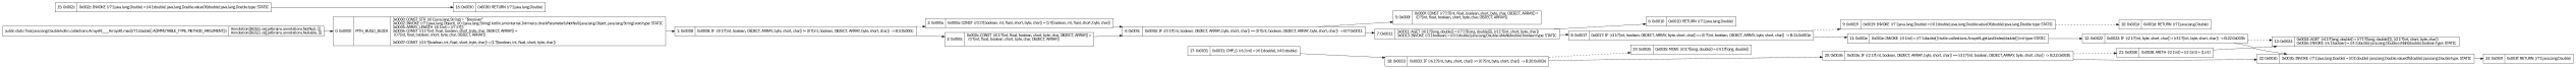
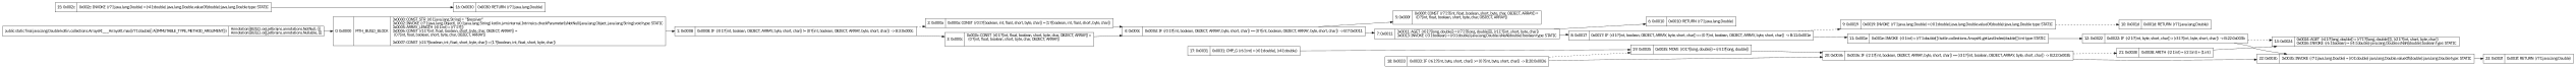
  digraph {
    fontname="IBM Plex Sans"
    rankdir=LR
    node [fontname="IBM Plex Sans" shape=record]
    edge [fontname="IBM Plex Sans"]
    n1 [label="{0\:\ 0x0000|MTH_BUILD_BLOCK\l|0x0000: CONST_STR  (r0 I:java.lang.String) =  \"$receiver\" \l0x0002: INVOKE  (r7 I:java.lang.Object), (r0 I:java.lang.String) kotlin.jvm.internal.Intrinsics.checkParameterIsNotNull(java.lang.Object, java.lang.String):void type: STATIC \l0x0005: ARRAY_LENGTH  (r0 I:int) = (r7 I:?[]) \l0x0006: CONST  (r1 I:?[int, float, boolean, short, byte, char, OBJECT, ARRAY]) = \l  (0 ?[int, float, boolean, short, byte, char, OBJECT, ARRAY])\l \l0x0007: CONST  (r2 I:?[boolean, int, float, short, byte, char]) = (1 ?[boolean, int, float, short, byte, char]) \l}"]
    n2 [label="{1\:\ 0x0008|0x0008: IF  (r0 I:?[int, boolean, OBJECT, ARRAY, byte, short, char]) != (0 ?[int, boolean, OBJECT, ARRAY, byte, short, char])  \-\> B:3:0x000c \l}"]
    n3 [label="{2\:\ 0x000a|0x000a: CONST  (r0 I:?[boolean, int, float, short, byte, char]) = (1 ?[boolean, int, float, short, byte, char]) \l}"]
    n4 [label="{3\:\ 0x000c|0x000c: CONST  (r0 I:?[int, float, boolean, short, byte, char, OBJECT, ARRAY]) = \l  (0 ?[int, float, boolean, short, byte, char, OBJECT, ARRAY])\l \l}"]
    n5 [label="{4\:\ 0x000d|0x000d: IF  (r0 I:?[int, boolean, OBJECT, ARRAY, byte, short, char]) == (0 ?[int, boolean, OBJECT, ARRAY, byte, short, char])  \-\> B:7:0x0011 \l}"]
    n6 [label="{5\:\ 0x000f|0x000f: CONST  (r7 I:?[int, float, boolean, short, byte, char, OBJECT, ARRAY]) = \l  (0 ?[int, float, boolean, short, byte, char, OBJECT, ARRAY])\l \l}"]
    n7 [label="{7\:\ 0x0011|0x0011: AGET  (r0 I:?[long, double]) = (r7 I:?[long, double][]), (r1 I:?[int, short, byte, char]) \l0x0013: INVOKE  (r3 I:boolean) = (r0 I:double) java.lang.Double.isNaN(double):boolean type: STATIC \l}"]
    n8 [label="{6\:\ 0x0010|0x0010: RETURN  (r7 I:java.lang.Double) \l}"]
    n9 [label="{8\:\ 0x0017|0x0017: IF  (r3 I:?[int, boolean, OBJECT, ARRAY, byte, short, char]) == (0 ?[int, boolean, OBJECT, ARRAY, byte, short, char])  \-\> B:11:0x001e \l}"]
    n10 [label="{9\:\ 0x0019|0x0019: INVOKE  (r7 I:java.lang.Double) = (r0 I:double) java.lang.Double.valueOf(double):java.lang.Double type: STATIC \l}"]
    n11 [label="{11\:\ 0x001e|0x001e: INVOKE  (r3 I:int) = (r7 I:double[]) kotlin.collections.ArraysKt.getLastIndex(double[]):int type: STATIC \l}"]
    n12 [label="{10\:\ 0x001d|0x001d: RETURN  (r7 I:java.lang.Double) \l}"]
    n13 [label="{12\:\ 0x0022|0x0022: IF  (r2 I:?[int, byte, short, char]) \> (r3 I:?[int, byte, short, char])  \-\> B:22:0x003b \l}"]
    n14 [label="{13\:\ 0x0024|0x0024: AGET  (r4 I:?[long, double]) = (r7 I:?[long, double][]), (r2 I:?[int, short, byte, char]) \l0x0026: INVOKE  (r6 I:boolean) = (r4 I:double) java.lang.Double.isNaN(double):boolean type: STATIC \l}"]
    n15 [label="{22\:\ 0x003b|0x003b: INVOKE  (r7 I:java.lang.Double) = (r0 I:double) java.lang.Double.valueOf(double):java.lang.Double type: STATIC \l}"]
    n16 [label="{23\:\ 0x003f|0x003f: RETURN  (r7 I:java.lang.Double) \l}"]
    n17 [label="{15\:\ 0x002c|0x002c: INVOKE  (r7 I:java.lang.Double) = (r4 I:double) java.lang.Double.valueOf(double):java.lang.Double type: STATIC \l}"]
    n18 [label="{16\:\ 0x0030|0x0030: RETURN  (r7 I:java.lang.Double) \l}"]
    n19 [label="{17\:\ 0x0031|0x0031: CMP_G  (r6 I:int) = (r0 I:double), (r4 I:double) \l}"]
    n20 [label="{18\:\ 0x0033|0x0033: IF  (r6 I:?[int, byte, short, char]) \>= (0 ?[int, byte, short, char])  \-\> B:20:0x0036 \l}"]
    n21 [label="{19\:\ 0x0035|0x0035: MOVE  (r0 I:?[long, double]) = (r4 I:?[long, double]) \l}"]
    n22 [label="{20\:\ 0x0036|0x0036: IF  (r2 I:?[int, boolean, OBJECT, ARRAY, byte, short, char]) == (r3 I:?[int, boolean, OBJECT, ARRAY, byte, short, char])  \-\> B:22:0x003b \l}"]
    n23 [label="{21\:\ 0x0038|0x0038: ARITH  (r2 I:int) = (r2 I:int) + (1 int) \l}"]
    n24 [label="{public static final java.lang.Double kotlin.collections.ArraysKt___ArraysKt.max((r7 I:double[] A[IMMUTABLE_TYPE, METHOD_ARGUMENT]))  | Annotation[BUILD, org.jetbrains.annotations.NotNull, \{\}]\lAnnotation[BUILD, org.jetbrains.annotations.Nullable, \{\}]\l}"]
    n1 -> n2
    n2 -> n3 [style=dashed]
    n2 -> n4
    n3 -> n5
    n4 -> n5
    n5 -> n6 [style=solid]
    n5 -> n7
    n7 -> n8
    n7 -> n9
    n9 -> n10 [style=dashed]
    n9 -> n11
    n10 -> n12 [style=dashed]
    n11 -> n13
    n13 -> n14 [style=dashed]
    n13 -> n15
    n15 -> n16
    n17 -> n18
-   n19 -> n20
+   n19 -> n21
    n20 -> n21 [style=dashed]
    n20 -> n22
+   n21 -> n22
    n22 -> n15
    n22 -> n23 [style=dashed]
    n23 -> n14
    n24 -> n1
  }
